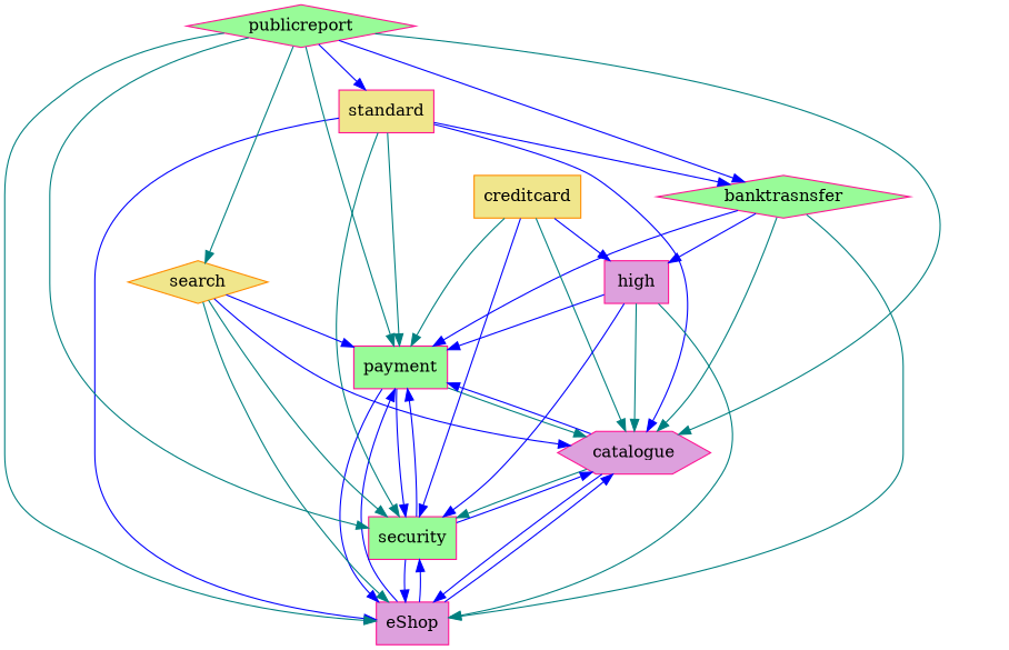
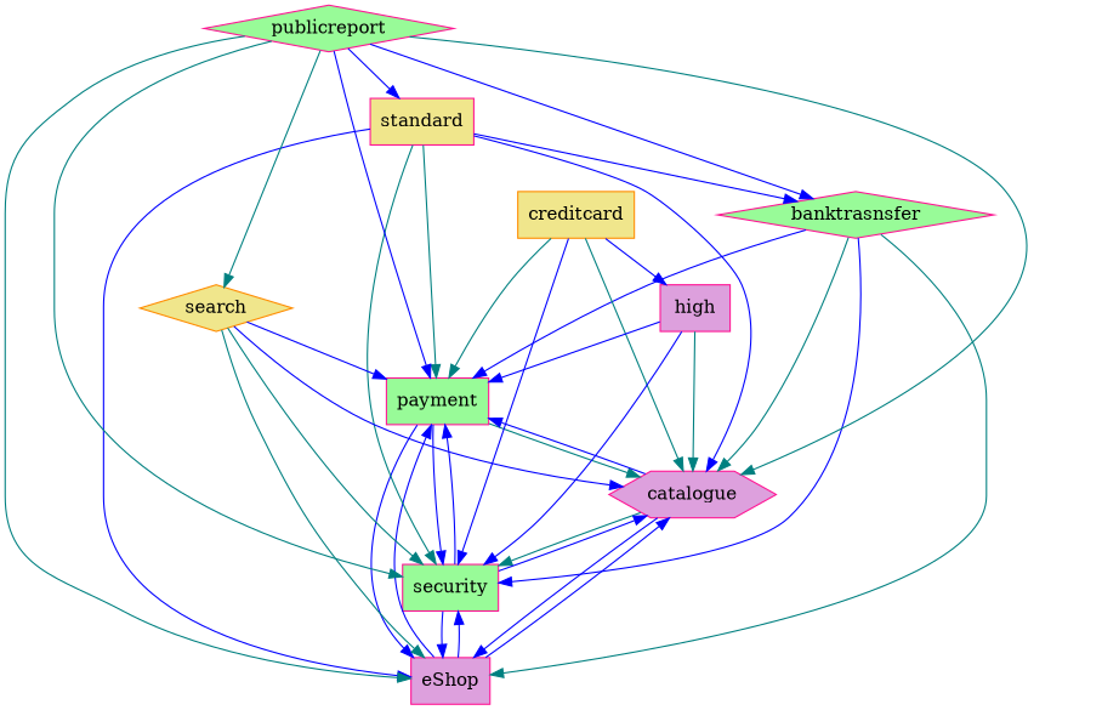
  digraph {
    rankdir=TB
    node [color=deeppink fillcolor=palegreen shape=box style=filled]
    edge [arrowhead=normal color=blue]
    n1 [label=banktrasnsfer shape=diamond]
    n2 [label=payment]
    n3 [fillcolor=plum label=catalogue shape=hexagon]
    n4 [fillcolor=plum label=eShop]
    n5 [label=security]
    n6 [fillcolor=khaki label=standard]
    n7 [label=publicreport shape=diamond]
    n8 [color=darkorange fillcolor=khaki label=search shape=diamond]
    n9 [color=darkorange fillcolor=khaki label=creditcard]
    n10 [fillcolor=plum label=high]
    n1 -> n2
    n1 -> n3 [color=teal]
    n1 -> n4 [color=teal]
-   n1 -> n10
+   n1 -> n5
    n2 -> n3 [color=teal]
    n2 -> n4
    n2 -> n5
    n3 -> n2
    n3 -> n4
    n3 -> n5 [color=teal]
    n4 -> n2
    n4 -> n3
    n4 -> n5
    n5 -> n2
    n5 -> n3
    n5 -> n4
    n6 -> n1
    n6 -> n2 [color=teal]
    n6 -> n3
    n6 -> n4
    n6 -> n5 [color=teal]
    n7 -> n1
-   n7 -> n2 [color=teal]
+   n7 -> n2
    n7 -> n3 [color=teal]
    n7 -> n4 [color=teal]
    n7 -> n5 [color=teal]
    n7 -> n6
    n7 -> n8 [color=teal]
    n8 -> n2
    n8 -> n3
    n8 -> n4 [color=teal]
    n8 -> n5 [color=teal]
    n9 -> n2 [color=teal]
    n9 -> n3 [color=teal]
    n9 -> n5
    n9 -> n10
    n10 -> n2
    n10 -> n3 [color=teal]
-   n10 -> n4 [color=teal]
    n10 -> n5
  }
